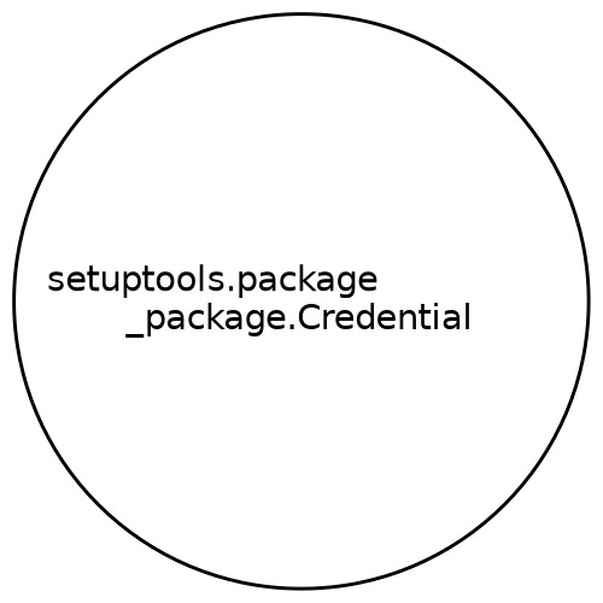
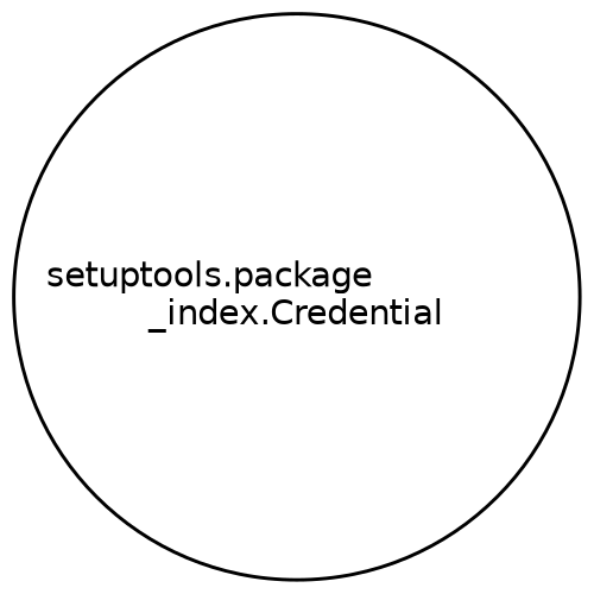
  digraph {
    rankdir=LR
-   n1 [color=black fillcolor=white fontname=Helvetica fontsize=10 height=0.2 label="setuptools.package\l_package.Credential" shape=circle style=filled width=0.4]
+   n1 [color=black fillcolor=white fontname=Helvetica fontsize=10 height=0.2 label="setuptools.package\l_index.Credential" shape=circle style=filled width=0.4]
  }
